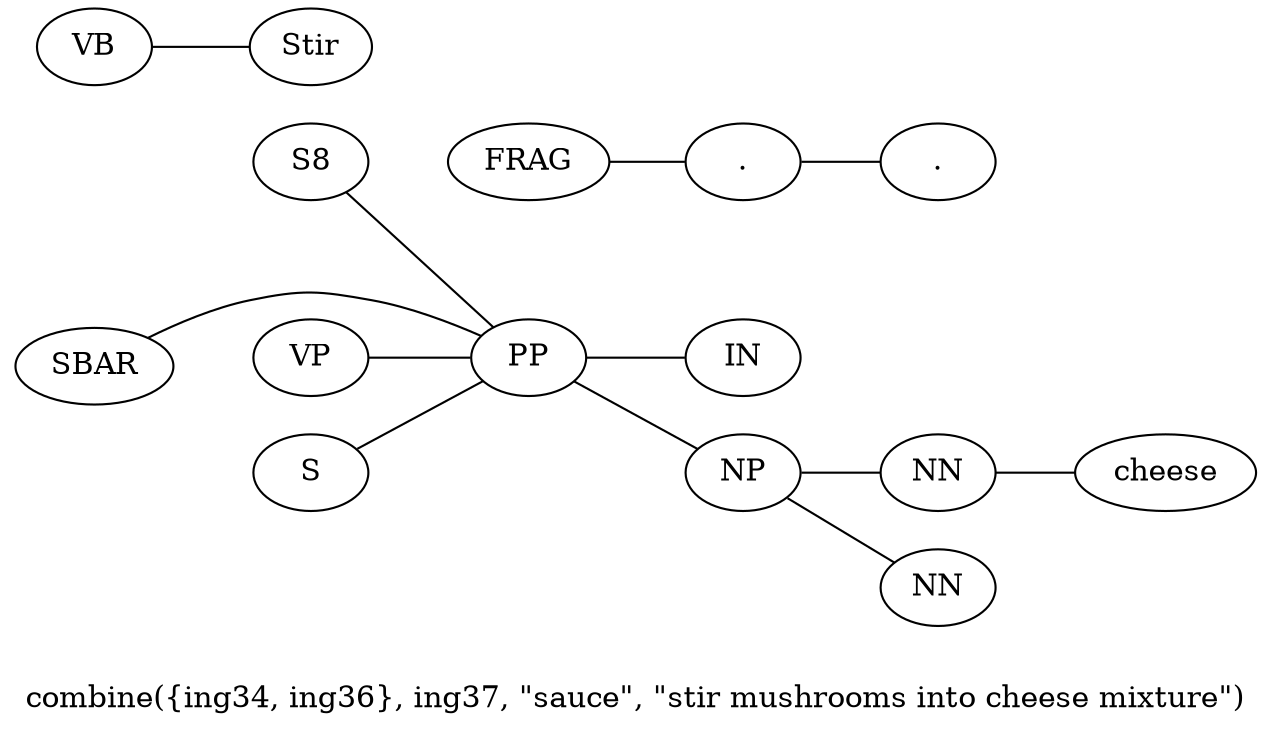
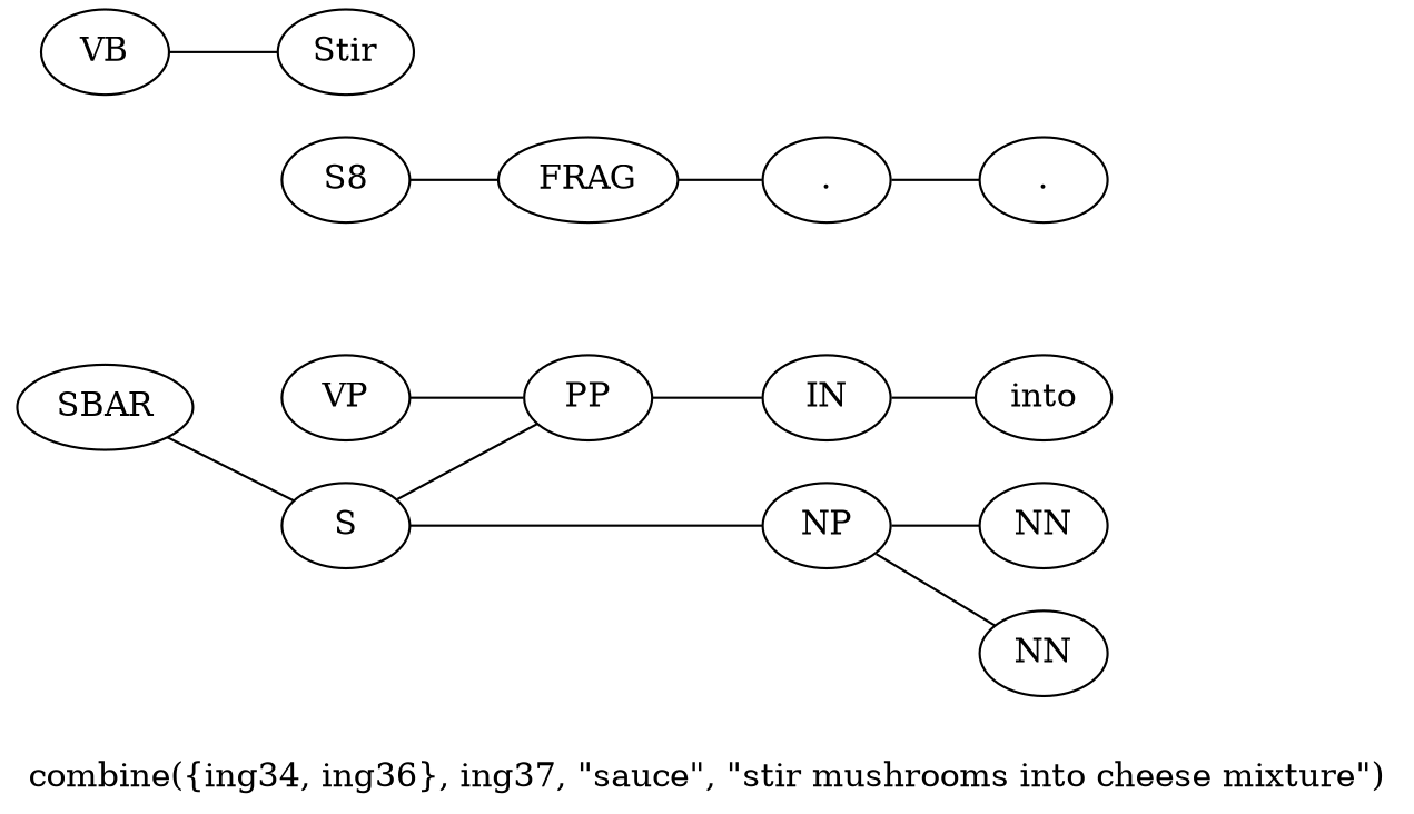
  graph {
    label="combine({ing34, ing36}, ing37, \"sauce\", \"stir mushrooms into cheese mixture\")"
    rankdir=LR
    n1 [label=S8]
    n2 [label=FRAG]
    n3 [label="."]
    n4 [label=SBAR]
    n5 [label=S]
    n6 [label="."]
    n7 [label=PP]
    n8 [label=VP]
    n9 [label=VB]
    n10 [label=Stir]
    n11 [label=IN]
    n12 [label=NP]
+   n13 [label=into]
    n14 [label=NN]
    n15 [label=NN]
-   n16 [label=cheese]
-   n1 -- n7
+   n1 -- n2
    n2 -- n3
    n3 -- n6
-   n4 -- n7
+   n4 -- n5
    n5 -- n7
    n7 -- n11
-   n7 -- n12
+   n5 -- n12
    n8 -- n7
    n9 -- n10
+   n11 -- n13
    n12 -- n14
    n12 -- n15
-   n14 -- n16
  }
